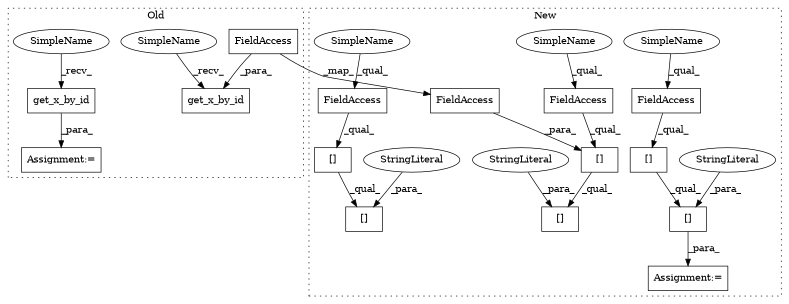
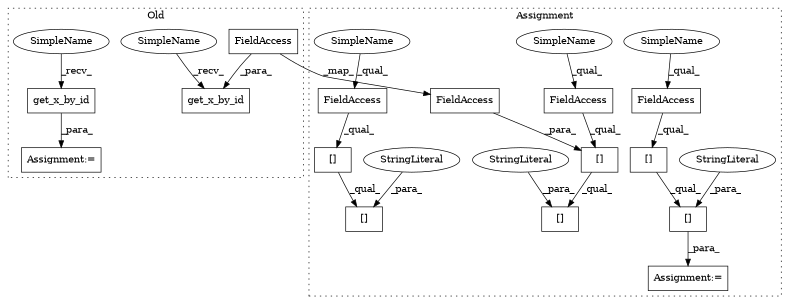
  digraph {
    node [a=2 l=3 s=2709 shape=box]
    n1 [a=32 l="12,1" label=get_x_by_id s="3062,3082"]
    n2 [a=32 l="12,1" label=get_x_by_id s="2911,2934"]
    n3 [a=7 l=1 label="Assignment:=" s=3057]
    n4 [a=22 l=11 label=FieldAccess s=2923]
    n5 [a=42 label=SimpleName s=2907 shape=ellipse]
    n6 [a=42 label=SimpleName s=3058 shape=ellipse]
    n7 [l="13,1" label="[]" s="2709,2729"]
    n8 [a=22 l=12 label=FieldAccess]
    n9 [l="22,1" label="[]" s="2709,2750"]
    n10 [a=45 l=19 label=StringLiteral s=2731 shape=ellipse]
    n11 [a=22 l=12 label=FieldAccess s=2811]
    n12 [l="13,1" label="[]" s="2811,2835"]
    n13 [a=7 l=1 label="Assignment:=" s=2708]
    n14 [l="26,1" label="[]" s="2811,2856"]
    n15 [a=45 l=19 label=StringLiteral s=2837 shape=ellipse]
    n16 [a=22 l=12 label=FieldAccess s=2921]
    n17 [l="13,1" label="[]" s="2921,2945"]
    n18 [a=22 l=11 label=FieldAccess s=2824]
    n19 [l="26,1" label="[]" s="2921,2957"]
    n20 [a=45 l=10 label=StringLiteral s=2947 shape=ellipse]
    n21 [a=42 label=SimpleName s=2811 shape=ellipse]
    n22 [a=42 label=SimpleName shape=ellipse]
    n23 [a=42 label=SimpleName s=2921 shape=ellipse]
    subgraph cluster_1 {
      label=Old
      style=dotted
      n1
      n2
      n3
      n4
      n5
      n6
    }
    subgraph cluster_2 {
-     label=New
+     label=Assignment
      style=dotted
      n7
      n8
      n9
      n10
      n11
      n12
      n13
      n14
      n15
      n16
      n17
      n18
      n19
      n20
      n21
      n22
      n23
    }
    n1 -> n3 [label=_para_]
    n4 -> n2 [label=_para_]
    n4 -> n18 [label=_map_]
    n5 -> n2 [label=_recv_]
    n6 -> n1 [label=_recv_]
    n7 -> n9 [label=_qual_]
    n8 -> n7 [label=_qual_]
    n9 -> n13 [label=_para_]
    n10 -> n9 [label=_para_]
    n11 -> n12 [label=_qual_]
    n12 -> n14 [label=_qual_]
    n15 -> n14 [label=_para_]
    n16 -> n17 [label=_qual_]
    n17 -> n19 [label=_qual_]
    n18 -> n12 [label=_para_]
    n20 -> n19 [label=_para_]
    n21 -> n11 [label=_qual_]
    n22 -> n8 [label=_qual_]
    n23 -> n16 [label=_qual_]
  }
